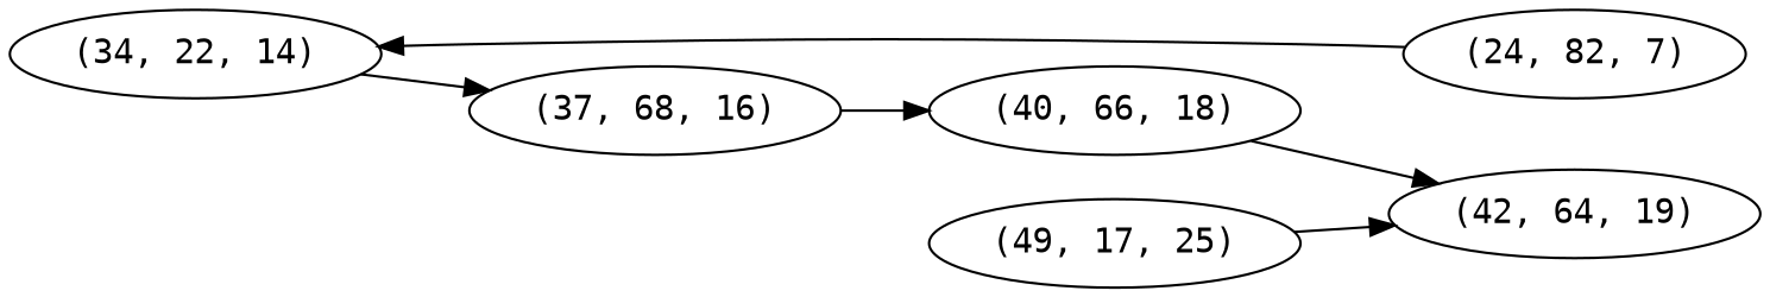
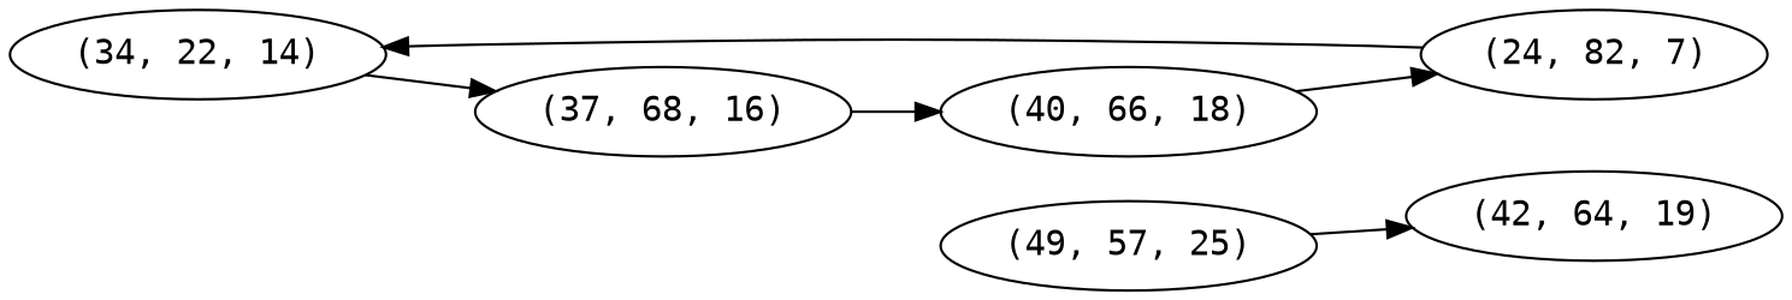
  digraph {
    fontname="DejaVu Sans Mono"
    rankdir=LR
    node [fontname="DejaVu Sans Mono"]
    edge [fontname="DejaVu Sans Mono"]
    n1 [label="(34, 22, 14)"]
    "(24, 82, 7)"
    "(37, 68, 16)"
    "(40, 66, 18)"
    "(42, 64, 19)"
-   "(49, 57, 25)" [label="(49, 17, 25)"]
+   "(49, 57, 25)"
    n1 -> "(37, 68, 16)"
    "(24, 82, 7)" -> n1
    "(37, 68, 16)" -> "(40, 66, 18)"
-   "(40, 66, 18)" -> "(42, 64, 19)"
+   "(40, 66, 18)" -> "(24, 82, 7)"
    "(49, 57, 25)" -> "(42, 64, 19)"
  }
